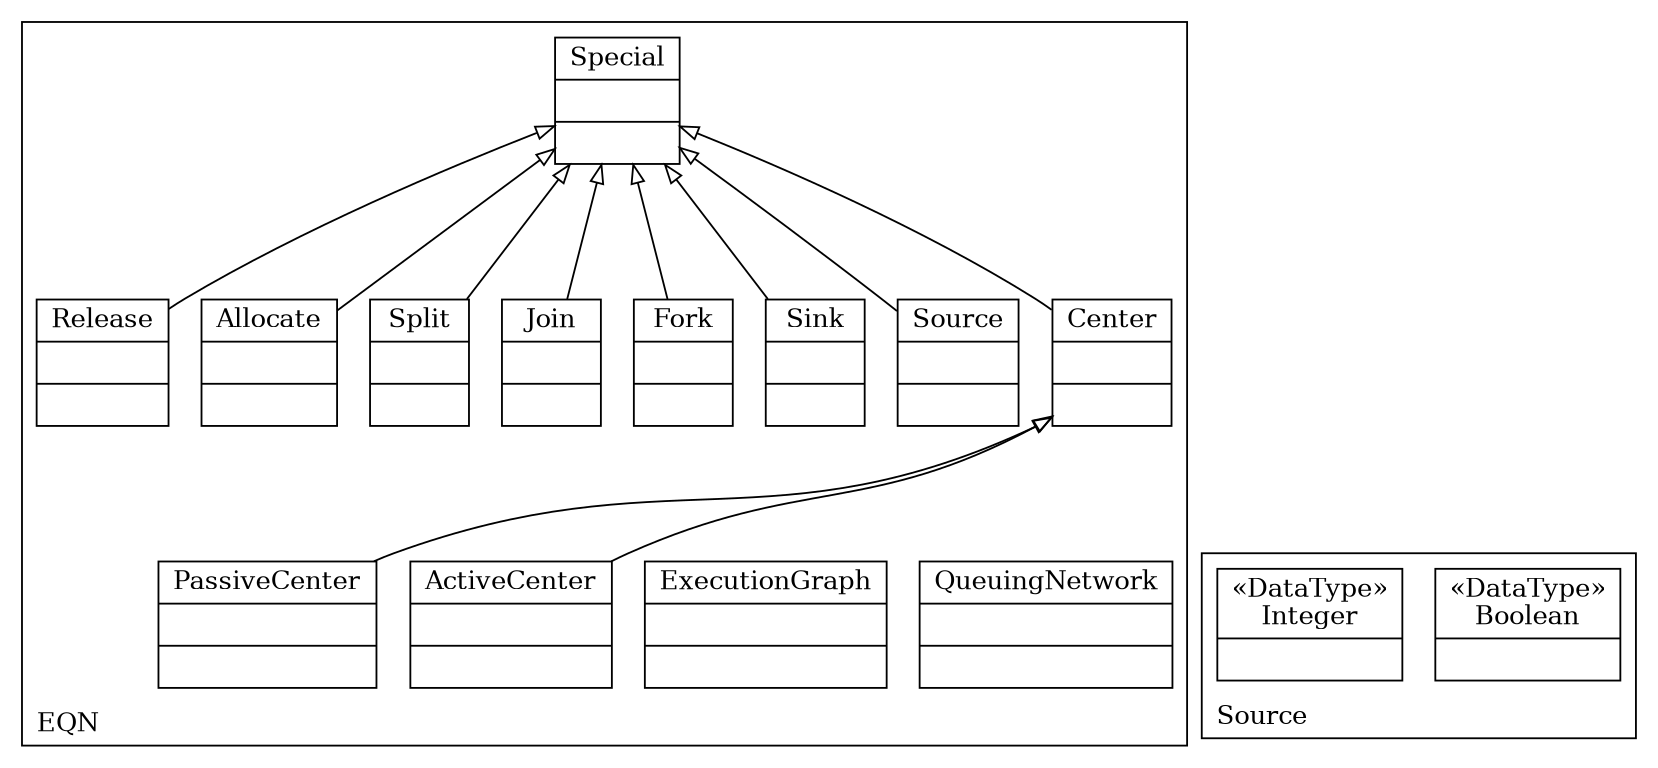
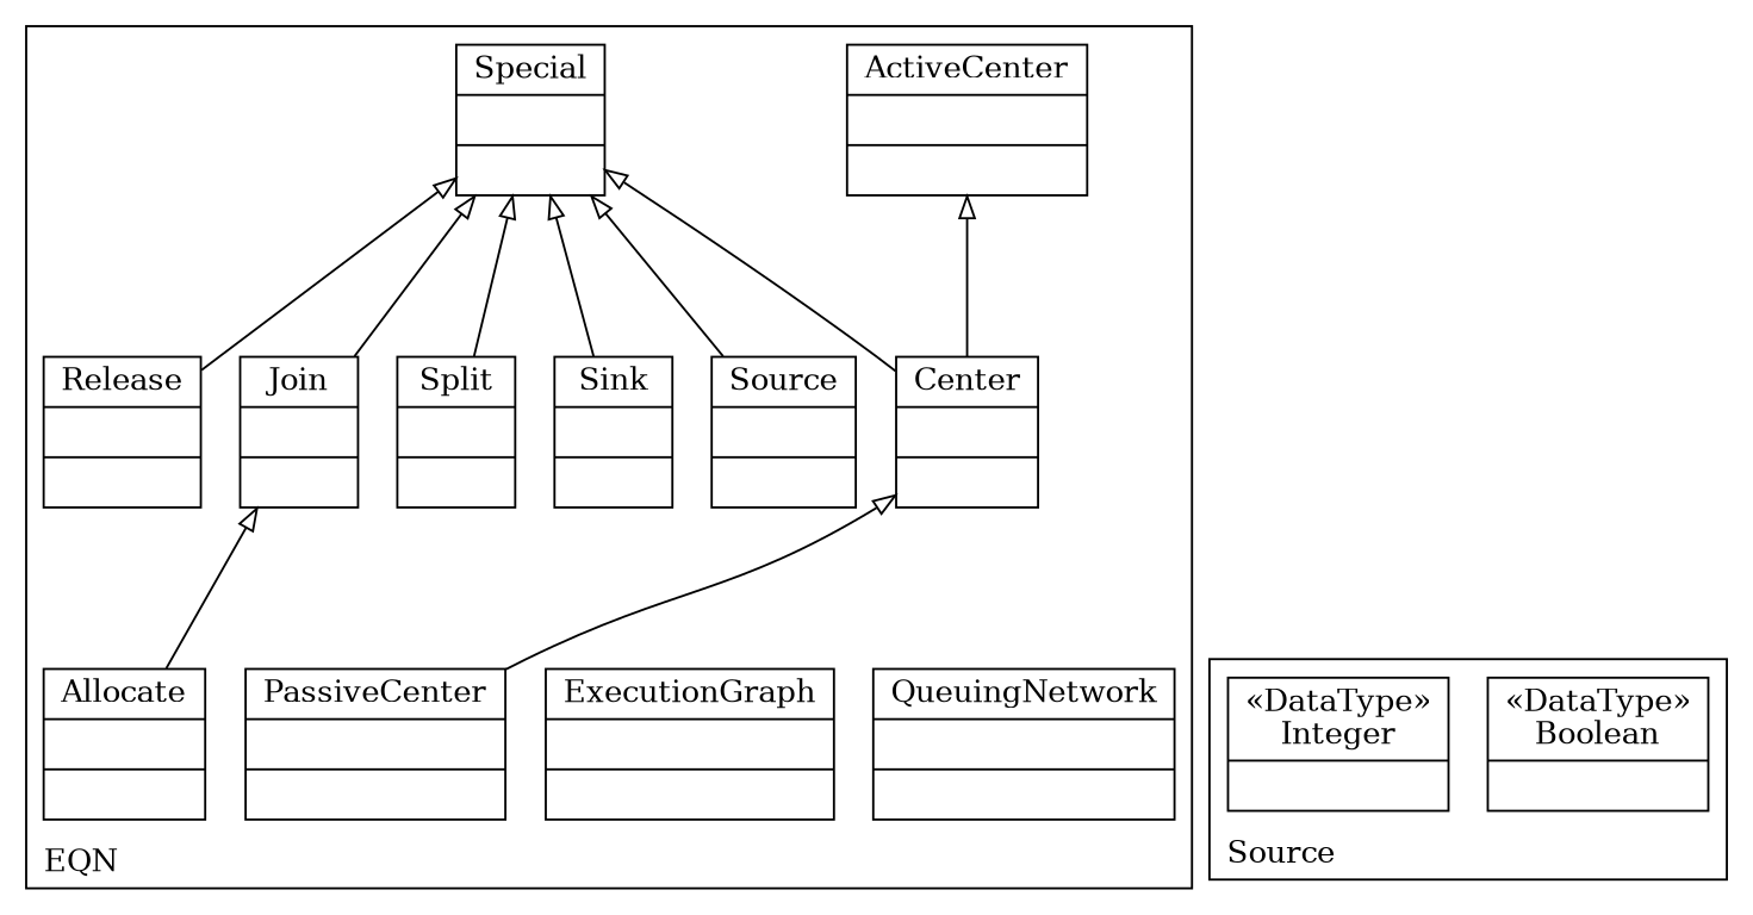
  digraph {
    compound=true
    labeljust=l
    labelloc=t
    nodeSep=0.75
    rankdir=BT
    node [shape=record]
    edge [arrowhead=onormal constraint=true group=Special minlen=2]
    n1 [label="{QueuingNetwork| | }"]
    n2 [label="{ExecutionGraph| | }"]
    n3 [label="{Center| | }"]
    n4 [label="{Special| | }"]
    n5 [label="{ActiveCenter| | }"]
    n6 [label="{PassiveCenter| | }"]
    n7 [label="{Source| | }"]
    n8 [label="{Sink| | }"]
-   n9 [label="{Fork| | }"]
    n10 [label="{Join| | }"]
    n11 [label="{Split| | }"]
    n12 [label="{Allocate| | }"]
    n13 [label="{Release| | }"]
    n14 [label="{&#171;DataType&#187;\nBoolean|}"]
    n15 [label="{&#171;DataType&#187;\nInteger|}"]
    subgraph cluster_1 {
      color=black
      label=EQN
      n1
      n2
      n3
      n4
      n5
      n6
      n7
      n8
-     n9
      n10
      n11
      n12
      n13
    }
    subgraph cluster_2 {
      color=black
      label=Source
      n14
      n15
    }
    n3 -> n4 [group=Center]
-   n5 -> n3 [group=Center]
+   n3 -> n5 [group=Center]
    n6 -> n3 [group=Center]
    n7 -> n4
    n8 -> n4
-   n9 -> n4
    n10 -> n4
    n11 -> n4
-   n12 -> n4
+   n12 -> n10
    n13 -> n4
  }
